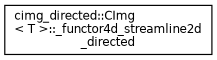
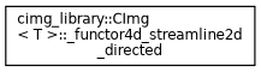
  digraph {
    rankdir=TB
    fontname="DejaVu Sans"
-   n1 [color=black fillcolor=white fontname="DejaVu Sans" fontsize=10 height=0.2 label="cimg_directed::CImg\l\< T \>::_functor4d_streamline2d\l_directed" shape=record style=filled width=0.4]
+   n1 [color=black fillcolor=white fontname="DejaVu Sans" fontsize=10 height=0.2 label="cimg_library::CImg\l\< T \>::_functor4d_streamline2d\l_directed" shape=record style=filled width=0.4]
  }
